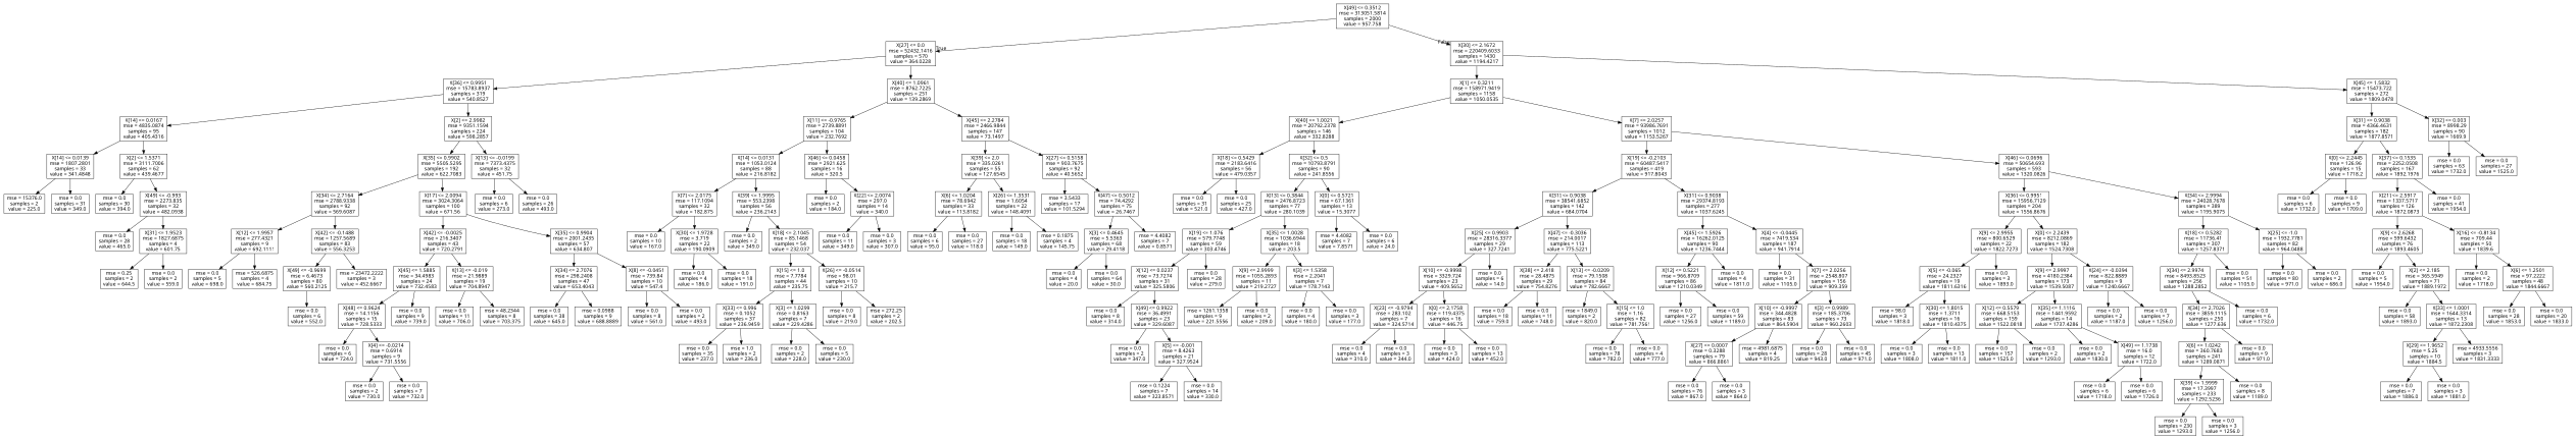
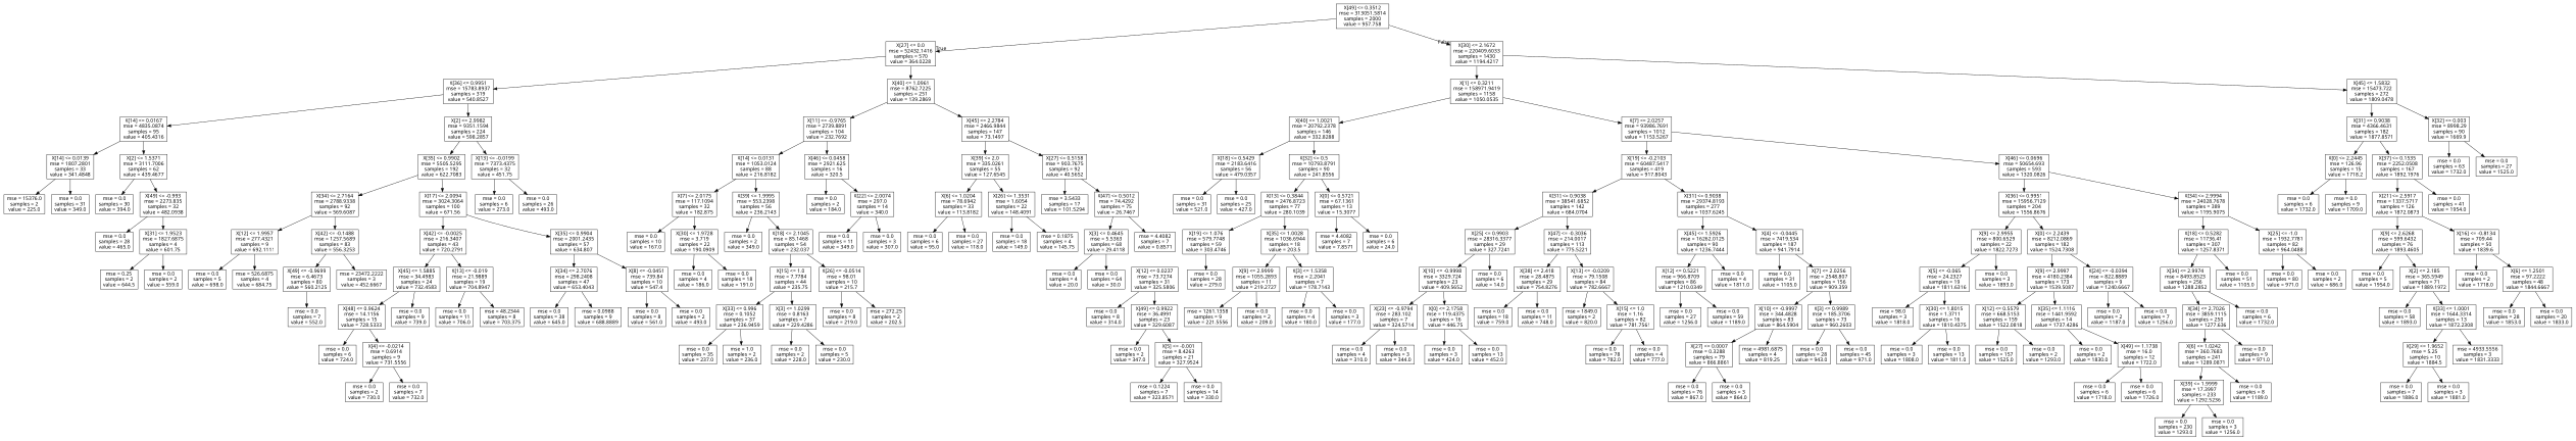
  digraph {
    fontname="Noto Sans"
    node [fontname="Noto Sans" shape=box]
    edge [fontname="Noto Sans"]
    n1 [label="X[49] <= 0.3512\nmse = 313051.5814\nsamples = 2000\nvalue = 957.758"]
    n2 [label="X[27] <= 0.0\nmse = 52432.1416\nsamples = 570\nvalue = 364.0228"]
    n3 [label="X[30] <= 2.1672\nmse = 220409.6033\nsamples = 1430\nvalue = 1194.4217"]
    n4 [label="X[36] <= 0.9951\nmse = 15783.8937\nsamples = 319\nvalue = 540.8527"]
    n5 [label="X[40] <= 1.0961\nmse = 8762.7225\nsamples = 251\nvalue = 139.2869"]
    n6 [label="X[1] <= 0.3211\nmse = 158971.9419\nsamples = 1158\nvalue = 1050.0535"]
    n7 [label="X[45] <= 1.5832\nmse = 15473.722\nsamples = 272\nvalue = 1809.0478"]
    n8 [label="X[14] <= 0.0167\nmse = 4835.0874\nsamples = 95\nvalue = 405.4316"]
    n9 [label="X[2] <= 2.9982\nmse = 9351.1594\nsamples = 224\nvalue = 598.2857"]
    n10 [label="X[11] <= -0.9765\nmse = 2739.8891\nsamples = 104\nvalue = 232.7692"]
    n11 [label="X[45] <= 2.2784\nmse = 2466.9844\nsamples = 147\nvalue = 73.1497"]
    n12 [label="X[14] <= 0.0139\nmse = 1807.2801\nsamples = 33\nvalue = 341.4848"]
    n13 [label="X[2] <= 1.5371\nmse = 3111.7006\nsamples = 62\nvalue = 439.4677"]
    n14 [label="X[35] <= 0.9902\nmse = 5505.5295\nsamples = 192\nvalue = 622.7083"]
    n15 [label="X[13] <= -0.0199\nmse = 7373.4375\nsamples = 32\nvalue = 451.75"]
    n16 [label="mse = 15376.0\nsamples = 2\nvalue = 225.0"]
    n17 [label="mse = 0.0\nsamples = 31\nvalue = 349.0"]
    n18 [label="mse = 0.0\nsamples = 30\nvalue = 394.0"]
    n19 [label="X[49] <= -0.993\nmse = 2273.835\nsamples = 32\nvalue = 482.0938"]
    n20 [label="mse = 0.0\nsamples = 28\nvalue = 465.0"]
    n21 [label="X[31] <= 1.9523\nmse = 1827.6875\nsamples = 4\nvalue = 601.75"]
    n22 [label="mse = 0.25\nsamples = 2\nvalue = 644.5"]
    n23 [label="mse = 0.0\nsamples = 2\nvalue = 559.0"]
    n24 [label="X[34] <= 2.7164\nmse = 2788.9338\nsamples = 92\nvalue = 569.6087"]
    n25 [label="X[17] <= 2.0094\nmse = 3024.3064\nsamples = 100\nvalue = 671.56"]
    n26 [label="mse = 0.0\nsamples = 6\nvalue = 273.0"]
    n27 [label="mse = 0.0\nsamples = 26\nvalue = 493.0"]
    n28 [label="X[12] <= 1.9957\nmse = 277.4321\nsamples = 9\nvalue = 692.1111"]
    n29 [label="X[42] <= -0.1488\nmse = 1257.5689\nsamples = 83\nvalue = 556.3253"]
    n30 [label="X[42] <= -0.0025\nmse = 216.3407\nsamples = 43\nvalue = 720.2791"]
    n31 [label="X[35] <= 0.9904\nmse = 2001.2435\nsamples = 57\nvalue = 634.807"]
    n32 [label="mse = 0.0\nsamples = 5\nvalue = 698.0"]
    n33 [label="mse = 526.6875\nsamples = 4\nvalue = 684.75"]
    n34 [label="X[49] <= -0.9699\nmse = 6.4673\nsamples = 80\nvalue = 560.2125"]
    n35 [label="mse = 23472.2222\nsamples = 3\nvalue = 452.6667"]
-   n36 [label="mse = 0.0\nsamples = 6\nvalue = 552.0"]
+   n36 [label="mse = 0.0\nsamples = 7\nvalue = 552.0"]
    n37 [label="X[45] <= 1.5885\nmse = 34.4983\nsamples = 24\nvalue = 732.4583"]
    n38 [label="X[13] <= -0.019\nmse = 21.9889\nsamples = 19\nvalue = 704.8947"]
    n39 [label="X[34] <= 2.7076\nmse = 298.2408\nsamples = 47\nvalue = 653.4043"]
    n40 [label="X[8] <= -0.0451\nmse = 739.84\nsamples = 10\nvalue = 547.4"]
    n41 [label="X[48] <= 0.9624\nmse = 14.1156\nsamples = 15\nvalue = 728.5333"]
    n42 [label="mse = 0.0\nsamples = 9\nvalue = 739.0"]
    n43 [label="mse = 0.0\nsamples = 11\nvalue = 706.0"]
    n44 [label="mse = 48.2344\nsamples = 8\nvalue = 703.375"]
    n45 [label="mse = 0.0\nsamples = 6\nvalue = 724.0"]
    n46 [label="X[4] <= -0.0214\nmse = 0.6914\nsamples = 9\nvalue = 731.5556"]
    n47 [label="mse = 0.0\nsamples = 2\nvalue = 730.0"]
    n48 [label="mse = 0.0\nsamples = 7\nvalue = 732.0"]
    n49 [label="mse = 0.0\nsamples = 38\nvalue = 645.0"]
    n50 [label="mse = 0.0988\nsamples = 9\nvalue = 688.8889"]
    n51 [label="mse = 0.0\nsamples = 8\nvalue = 561.0"]
    n52 [label="mse = 0.0\nsamples = 2\nvalue = 493.0"]
    n53 [label="X[14] <= 0.0131\nmse = 1053.0124\nsamples = 88\nvalue = 216.8182"]
    n54 [label="X[46] <= 0.0458\nmse = 2921.625\nsamples = 16\nvalue = 320.5"]
    n55 [label="X[39] <= 2.0\nmse = 335.0261\nsamples = 55\nvalue = 127.6545"]
    n56 [label="X[27] <= 0.5158\nmse = 903.7675\nsamples = 92\nvalue = 40.5652"]
    n57 [label="X[7] <= 2.0175\nmse = 117.1094\nsamples = 32\nvalue = 182.875"]
    n58 [label="X[39] <= 1.9995\nmse = 553.2398\nsamples = 56\nvalue = 236.2143"]
    n59 [label="mse = 0.0\nsamples = 2\nvalue = 184.0"]
    n60 [label="X[22] <= 2.0074\nmse = 297.0\nsamples = 14\nvalue = 340.0"]
    n61 [label="mse = 0.0\nsamples = 10\nvalue = 167.0"]
    n62 [label="X[30] <= 1.9728\nmse = 3.719\nsamples = 22\nvalue = 190.0909"]
    n63 [label="mse = 0.0\nsamples = 2\nvalue = 349.0"]
    n64 [label="X[18] <= 2.1045\nmse = 85.1468\nsamples = 54\nvalue = 232.037"]
    n65 [label="mse = 0.0\nsamples = 4\nvalue = 186.0"]
    n66 [label="mse = 0.0\nsamples = 18\nvalue = 191.0"]
    n67 [label="X[15] <= 1.0\nmse = 7.7784\nsamples = 44\nvalue = 235.75"]
    n68 [label="X[26] <= -0.0514\nmse = 98.01\nsamples = 10\nvalue = 215.7"]
    n69 [label="X[33] <= 0.996\nmse = 0.1052\nsamples = 37\nvalue = 236.9459"]
    n70 [label="X[3] <= 1.0299\nmse = 0.8163\nsamples = 7\nvalue = 229.4286"]
    n71 [label="mse = 0.0\nsamples = 8\nvalue = 219.0"]
    n72 [label="mse = 272.25\nsamples = 2\nvalue = 202.5"]
    n73 [label="mse = 0.0\nsamples = 35\nvalue = 237.0"]
    n74 [label="mse = 1.0\nsamples = 2\nvalue = 236.0"]
    n75 [label="mse = 0.0\nsamples = 2\nvalue = 228.0"]
    n76 [label="mse = 0.0\nsamples = 5\nvalue = 230.0"]
    n77 [label="mse = 0.0\nsamples = 11\nvalue = 349.0"]
    n78 [label="mse = 0.0\nsamples = 3\nvalue = 307.0"]
    n79 [label="X[6] <= 1.0204\nmse = 78.6942\nsamples = 33\nvalue = 113.8182"]
    n80 [label="X[26] <= 1.3531\nmse = 1.6054\nsamples = 22\nvalue = 148.4091"]
    n81 [label="mse = 3.5433\nsamples = 17\nvalue = 101.5294"]
    n82 [label="X[47] <= 0.5012\nmse = 74.4292\nsamples = 75\nvalue = 26.7467"]
    n83 [label="mse = 0.0\nsamples = 6\nvalue = 95.0"]
    n84 [label="mse = 0.0\nsamples = 27\nvalue = 118.0"]
    n85 [label="mse = 0.0\nsamples = 18\nvalue = 149.0"]
    n86 [label="mse = 0.1875\nsamples = 4\nvalue = 145.75"]
    n87 [label="X[3] <= 0.4645\nmse = 5.5363\nsamples = 68\nvalue = 29.4118"]
    n88 [label="mse = 4.4082\nsamples = 7\nvalue = 0.8571"]
    n89 [label="mse = 0.0\nsamples = 4\nvalue = 20.0"]
    n90 [label="mse = 0.0\nsamples = 64\nvalue = 30.0"]
    n91 [label="X[40] <= 1.0021\nmse = 20792.2378\nsamples = 146\nvalue = 332.8288"]
    n92 [label="X[7] <= 2.0257\nmse = 93986.7691\nsamples = 1012\nvalue = 1153.5267"]
    n93 [label="X[31] <= 0.9038\nmse = 4366.4631\nsamples = 182\nvalue = 1877.8571"]
    n94 [label="X[32] <= 0.003\nmse = 8998.29\nsamples = 90\nvalue = 1669.9"]
    n95 [label="X[18] <= 0.5429\nmse = 2183.6416\nsamples = 56\nvalue = 479.0357"]
    n96 [label="X[32] <= 0.5\nmse = 10793.8791\nsamples = 90\nvalue = 241.8556"]
    n97 [label="X[19] <= -0.2103\nmse = 60487.5417\nsamples = 419\nvalue = 917.8043"]
    n98 [label="X[46] <= 0.0696\nmse = 50654.693\nsamples = 593\nvalue = 1320.0826"]
    n99 [label="mse = 0.0\nsamples = 31\nvalue = 521.0"]
    n100 [label="mse = 0.0\nsamples = 25\nvalue = 427.0"]
    n101 [label="X[13] <= 0.3844\nmse = 2476.8723\nsamples = 77\nvalue = 280.1039"]
    n102 [label="X[0] <= 0.5721\nmse = 67.1361\nsamples = 13\nvalue = 15.3077"]
    n103 [label="X[19] <= 1.076\nmse = 579.7748\nsamples = 59\nvalue = 303.4746"]
    n104 [label="X[35] <= 1.0028\nmse = 1036.6944\nsamples = 18\nvalue = 203.5"]
    n105 [label="mse = 4.4082\nsamples = 7\nvalue = 7.8571"]
    n106 [label="mse = 0.0\nsamples = 6\nvalue = 24.0"]
    n107 [label="X[12] <= 0.0237\nmse = 73.7274\nsamples = 31\nvalue = 325.5806"]
    n108 [label="mse = 0.0\nsamples = 28\nvalue = 279.0"]
    n109 [label="X[9] <= 2.9999\nmse = 1055.2893\nsamples = 11\nvalue = 219.2727"]
    n110 [label="X[3] <= 1.5358\nmse = 2.2041\nsamples = 7\nvalue = 178.7143"]
    n111 [label="mse = 0.0\nsamples = 8\nvalue = 314.0"]
    n112 [label="X[49] <= 0.9922\nmse = 36.4991\nsamples = 23\nvalue = 329.6087"]
    n113 [label="mse = 0.0\nsamples = 2\nvalue = 347.0"]
    n114 [label="X[5] <= -0.001\nmse = 8.4263\nsamples = 21\nvalue = 327.9524"]
    n115 [label="mse = 0.1224\nsamples = 7\nvalue = 323.8571"]
    n116 [label="mse = 0.0\nsamples = 14\nvalue = 330.0"]
    n117 [label="mse = 1261.1358\nsamples = 9\nvalue = 221.5556"]
    n118 [label="mse = 0.0\nsamples = 2\nvalue = 209.0"]
    n119 [label="mse = 0.0\nsamples = 4\nvalue = 180.0"]
    n120 [label="mse = 0.0\nsamples = 3\nvalue = 177.0"]
    n121 [label="X[31] <= 0.9038\nmse = 38541.6852\nsamples = 142\nvalue = 684.0704"]
    n122 [label="X[31] <= 0.9038\nmse = 29374.8193\nsamples = 277\nvalue = 1037.6245"]
    n123 [label="X[36] <= 0.9951\nmse = 15956.7129\nsamples = 204\nvalue = 1556.8676"]
    n124 [label="X[34] <= 2.9994\nmse = 24028.7678\nsamples = 389\nvalue = 1195.9075"]
    n125 [label="X[25] <= 0.9903\nmse = 28316.3377\nsamples = 29\nvalue = 327.7241"]
    n126 [label="X[47] <= -0.3036\nmse = 214.0017\nsamples = 113\nvalue = 775.5221"]
    n127 [label="X[45] <= 1.5926\nmse = 16262.0125\nsamples = 90\nvalue = 1236.7444"]
    n128 [label="X[4] <= -0.0445\nmse = 7419.534\nsamples = 187\nvalue = 941.7914"]
    n129 [label="X[10] <= -0.9998\nmse = 3329.724\nsamples = 23\nvalue = 409.5652"]
    n130 [label="mse = 0.0\nsamples = 6\nvalue = 14.0"]
    n131 [label="X[38] <= 2.418\nmse = 28.4875\nsamples = 29\nvalue = 754.8276"]
    n132 [label="X[13] <= -0.0209\nmse = 79.1508\nsamples = 84\nvalue = 782.6667"]
    n133 [label="X[23] <= -0.9794\nmse = 283.102\nsamples = 7\nvalue = 324.5714"]
    n134 [label="X[0] <= 2.1758\nmse = 119.4375\nsamples = 16\nvalue = 446.75"]
    n135 [label="mse = 0.0\nsamples = 4\nvalue = 310.0"]
    n136 [label="mse = 0.0\nsamples = 3\nvalue = 344.0"]
    n137 [label="mse = 0.0\nsamples = 3\nvalue = 424.0"]
    n138 [label="mse = 0.0\nsamples = 13\nvalue = 452.0"]
    n139 [label="mse = 0.0\nsamples = 18\nvalue = 759.0"]
    n140 [label="mse = 0.0\nsamples = 11\nvalue = 748.0"]
    n141 [label="mse = 1849.0\nsamples = 2\nvalue = 820.0"]
    n142 [label="X[15] <= 1.0\nmse = 1.16\nsamples = 82\nvalue = 781.7561"]
    n143 [label="mse = 0.0\nsamples = 78\nvalue = 782.0"]
    n144 [label="mse = 0.0\nsamples = 4\nvalue = 777.0"]
    n145 [label="X[12] <= 0.5221\nmse = 966.8709\nsamples = 86\nvalue = 1210.0349"]
    n146 [label="mse = 0.0\nsamples = 4\nvalue = 1811.0"]
    n147 [label="mse = 0.0\nsamples = 31\nvalue = 1105.0"]
    n148 [label="X[7] <= 2.0256\nmse = 2548.807\nsamples = 156\nvalue = 909.359"]
    n149 [label="mse = 0.0\nsamples = 27\nvalue = 1256.0"]
    n150 [label="mse = 0.0\nsamples = 59\nvalue = 1189.0"]
    n151 [label="X[10] <= -0.9997\nmse = 344.4828\nsamples = 83\nvalue = 864.5904"]
    n152 [label="X[3] <= 0.9989\nmse = 185.3706\nsamples = 73\nvalue = 960.2603"]
    n153 [label="X[27] <= 0.0007\nmse = 0.3288\nsamples = 79\nvalue = 866.8861"]
    n154 [label="mse = 4981.6875\nsamples = 4\nvalue = 819.25"]
    n155 [label="mse = 0.0\nsamples = 28\nvalue = 943.0"]
    n156 [label="mse = 0.0\nsamples = 45\nvalue = 971.0"]
    n157 [label="mse = 0.0\nsamples = 76\nvalue = 867.0"]
    n158 [label="mse = 0.0\nsamples = 3\nvalue = 864.0"]
    n159 [label="X[9] <= 2.9955\nmse = 800.6529\nsamples = 22\nvalue = 1822.7273"]
    n160 [label="X[0] <= 2.2439\nmse = 8212.0869\nsamples = 182\nvalue = 1524.7308"]
    n161 [label="X[18] <= 0.5282\nmse = 11736.41\nsamples = 307\nvalue = 1257.8371"]
    n162 [label="X[25] <= -1.0\nmse = 1932.7781\nsamples = 82\nvalue = 964.0488"]
    n163 [label="X[5] <= -0.065\nmse = 24.2327\nsamples = 19\nvalue = 1811.6316"]
    n164 [label="mse = 0.0\nsamples = 3\nvalue = 1893.0"]
    n165 [label="X[9] <= 2.9997\nmse = 4180.2384\nsamples = 173\nvalue = 1539.5087"]
    n166 [label="X[24] <= -0.0394\nmse = 822.8889\nsamples = 9\nvalue = 1240.6667"]
    n167 [label="mse = 98.0\nsamples = 3\nvalue = 1818.0"]
    n168 [label="X[30] <= 1.8015\nmse = 1.3711\nsamples = 16\nvalue = 1810.4375"]
    n169 [label="mse = 0.0\nsamples = 3\nvalue = 1808.0"]
    n170 [label="mse = 0.0\nsamples = 13\nvalue = 1811.0"]
    n171 [label="X[12] <= 0.5579\nmse = 668.5153\nsamples = 159\nvalue = 1522.0818"]
    n172 [label="X[35] <= 1.1116\nmse = 1441.9592\nsamples = 14\nvalue = 1737.4286"]
    n173 [label="mse = 0.0\nsamples = 2\nvalue = 1187.0"]
    n174 [label="mse = 0.0\nsamples = 7\nvalue = 1256.0"]
    n175 [label="mse = 0.0\nsamples = 157\nvalue = 1525.0"]
    n176 [label="mse = 0.0\nsamples = 2\nvalue = 1293.0"]
    n177 [label="mse = 0.0\nsamples = 2\nvalue = 1830.0"]
    n178 [label="X[49] <= 1.1738\nmse = 16.0\nsamples = 12\nvalue = 1722.0"]
    n179 [label="mse = 0.0\nsamples = 6\nvalue = 1718.0"]
    n180 [label="mse = 0.0\nsamples = 6\nvalue = 1726.0"]
    n181 [label="X[34] <= 2.9974\nmse = 8493.8523\nsamples = 256\nvalue = 1288.2852"]
    n182 [label="mse = 0.0\nsamples = 51\nvalue = 1105.0"]
    n183 [label="mse = 0.0\nsamples = 80\nvalue = 971.0"]
    n184 [label="mse = 0.0\nsamples = 2\nvalue = 686.0"]
    n185 [label="X[34] <= 2.7026\nmse = 3859.1115\nsamples = 250\nvalue = 1277.636"]
    n186 [label="mse = 0.0\nsamples = 6\nvalue = 1732.0"]
    n187 [label="X[6] <= 1.0242\nmse = 360.7683\nsamples = 241\nvalue = 1289.0871"]
    n188 [label="mse = 0.0\nsamples = 9\nvalue = 971.0"]
    n189 [label="X[39] <= 1.9999\nmse = 17.3997\nsamples = 233\nvalue = 1292.5236"]
    n190 [label="mse = 0.0\nsamples = 8\nvalue = 1189.0"]
    n191 [label="mse = 0.0\nsamples = 230\nvalue = 1293.0"]
    n192 [label="mse = 0.0\nsamples = 3\nvalue = 1256.0"]
    n193 [label="X[0] <= 2.2445\nmse = 126.96\nsamples = 15\nvalue = 1718.2"]
    n194 [label="X[37] <= 0.1535\nmse = 2252.0508\nsamples = 167\nvalue = 1892.1976"]
    n195 [label="mse = 0.0\nsamples = 63\nvalue = 1732.0"]
    n196 [label="mse = 0.0\nsamples = 27\nvalue = 1525.0"]
    n197 [label="mse = 0.0\nsamples = 6\nvalue = 1732.0"]
    n198 [label="mse = 0.0\nsamples = 9\nvalue = 1709.0"]
    n199 [label="X[21] <= 2.5917\nmse = 1337.5717\nsamples = 126\nvalue = 1872.0873"]
    n200 [label="mse = 0.0\nsamples = 41\nvalue = 1954.0"]
    n201 [label="X[9] <= 2.6268\nmse = 599.6432\nsamples = 76\nvalue = 1893.4605"]
    n202 [label="X[16] <= -0.8134\nmse = 709.44\nsamples = 50\nvalue = 1839.6"]
    n203 [label="mse = 0.0\nsamples = 5\nvalue = 1954.0"]
    n204 [label="X[2] <= 2.185\nmse = 365.5949\nsamples = 71\nvalue = 1889.1972"]
    n205 [label="mse = 0.0\nsamples = 2\nvalue = 1718.0"]
    n206 [label="X[6] <= 1.2501\nmse = 97.2222\nsamples = 48\nvalue = 1844.6667"]
    n207 [label="mse = 0.0\nsamples = 58\nvalue = 1893.0"]
    n208 [label="X[33] <= 1.0001\nmse = 1644.3314\nsamples = 13\nvalue = 1872.2308"]
    n209 [label="X[29] <= 1.9652\nmse = 5.25\nsamples = 10\nvalue = 1884.5"]
    n210 [label="mse = 4933.5556\nsamples = 3\nvalue = 1831.3333"]
    n211 [label="mse = 0.0\nsamples = 7\nvalue = 1886.0"]
    n212 [label="mse = 0.0\nsamples = 3\nvalue = 1881.0"]
    n213 [label="mse = 0.0\nsamples = 28\nvalue = 1853.0"]
    n214 [label="mse = 0.0\nsamples = 20\nvalue = 1833.0"]
    n1 -> n2 [headlabel=True labelangle=45 labeldistance=2.5]
    n1 -> n3 [headlabel=False labelangle=-45 labeldistance=2.5]
    n2 -> n4
    n2 -> n5
    n3 -> n6
    n3 -> n7
    n4 -> n8
    n4 -> n9
    n5 -> n10
    n5 -> n11
    n6 -> n91
    n6 -> n92
    n7 -> n93
    n7 -> n94
    n8 -> n12
    n8 -> n13
    n9 -> n14
    n9 -> n15
    n10 -> n53
    n10 -> n54
    n11 -> n55
    n11 -> n56
    n12 -> n16
    n12 -> n17
    n13 -> n18
    n13 -> n19
    n14 -> n24
    n14 -> n25
    n15 -> n26
    n15 -> n27
    n19 -> n20
    n19 -> n21
    n21 -> n22
    n21 -> n23
    n24 -> n28
    n24 -> n29
    n25 -> n30
    n25 -> n31
    n28 -> n32
    n28 -> n33
    n29 -> n34
    n29 -> n35
    n30 -> n37
    n30 -> n38
    n31 -> n39
    n31 -> n40
    n34 -> n36
    n37 -> n41
    n37 -> n42
    n38 -> n43
    n38 -> n44
    n39 -> n49
    n39 -> n50
    n40 -> n51
    n40 -> n52
    n41 -> n45
    n41 -> n46
    n46 -> n47
    n46 -> n48
    n53 -> n57
    n53 -> n58
    n54 -> n59
    n54 -> n60
    n55 -> n79
    n55 -> n80
    n56 -> n81
    n56 -> n82
    n57 -> n61
    n57 -> n62
    n58 -> n63
    n58 -> n64
    n60 -> n77
    n60 -> n78
    n62 -> n65
    n62 -> n66
    n64 -> n67
    n64 -> n68
    n67 -> n69
    n67 -> n70
    n68 -> n71
    n68 -> n72
    n69 -> n73
    n69 -> n74
    n70 -> n75
    n70 -> n76
    n79 -> n83
    n79 -> n84
    n80 -> n85
    n80 -> n86
    n82 -> n87
    n82 -> n88
    n87 -> n89
    n87 -> n90
    n91 -> n95
    n91 -> n96
    n92 -> n97
    n92 -> n98
    n93 -> n193
    n93 -> n194
    n94 -> n195
    n94 -> n196
    n95 -> n99
    n95 -> n100
    n96 -> n101
    n96 -> n102
    n97 -> n121
    n97 -> n122
    n98 -> n123
    n98 -> n124
    n101 -> n103
    n101 -> n104
    n102 -> n105
    n102 -> n106
-   n103 -> n107
    n103 -> n108
    n104 -> n109
    n104 -> n110
    n107 -> n111
    n107 -> n112
    n109 -> n117
    n109 -> n118
    n110 -> n119
    n110 -> n120
    n112 -> n113
    n112 -> n114
    n114 -> n115
    n114 -> n116
    n121 -> n125
    n121 -> n126
    n122 -> n127
    n122 -> n128
    n123 -> n159
    n123 -> n160
    n124 -> n161
    n124 -> n162
    n125 -> n129
    n125 -> n130
    n126 -> n131
    n126 -> n132
    n127 -> n145
    n127 -> n146
    n128 -> n147
    n128 -> n148
    n129 -> n133
    n129 -> n134
    n131 -> n139
    n131 -> n140
    n132 -> n141
    n132 -> n142
    n133 -> n135
    n133 -> n136
    n134 -> n137
    n134 -> n138
    n142 -> n143
    n142 -> n144
    n145 -> n149
    n145 -> n150
    n148 -> n151
    n148 -> n152
    n151 -> n153
    n151 -> n154
    n152 -> n155
    n152 -> n156
    n153 -> n157
    n153 -> n158
    n159 -> n163
    n159 -> n164
    n160 -> n165
    n160 -> n166
    n161 -> n181
    n161 -> n182
    n162 -> n183
    n162 -> n184
    n163 -> n167
    n163 -> n168
    n165 -> n171
    n165 -> n172
    n166 -> n173
    n166 -> n174
    n168 -> n169
    n168 -> n170
    n171 -> n175
    n171 -> n176
    n172 -> n177
    n172 -> n178
    n178 -> n179
    n178 -> n180
    n181 -> n185
    n181 -> n186
    n185 -> n187
    n185 -> n188
    n187 -> n189
    n187 -> n190
    n189 -> n191
    n189 -> n192
    n193 -> n197
    n193 -> n198
    n194 -> n199
    n194 -> n200
    n199 -> n201
    n199 -> n202
    n201 -> n203
    n201 -> n204
    n202 -> n205
    n202 -> n206
    n204 -> n207
    n204 -> n208
    n206 -> n213
    n206 -> n214
    n208 -> n209
    n208 -> n210
    n209 -> n211
    n209 -> n212
  }
